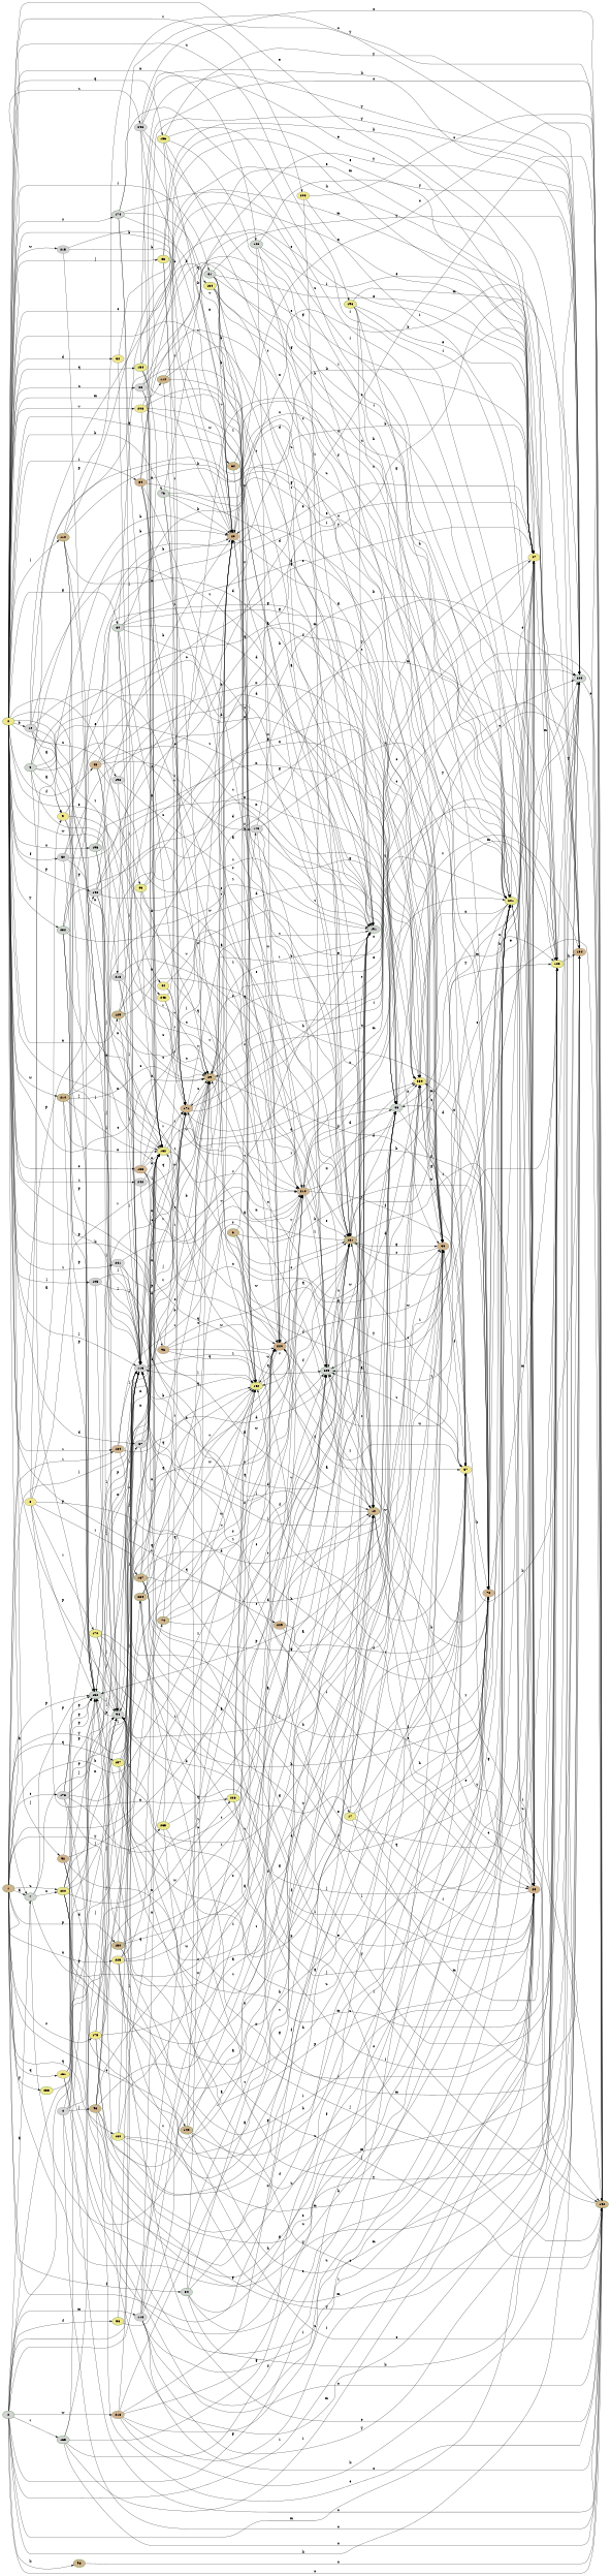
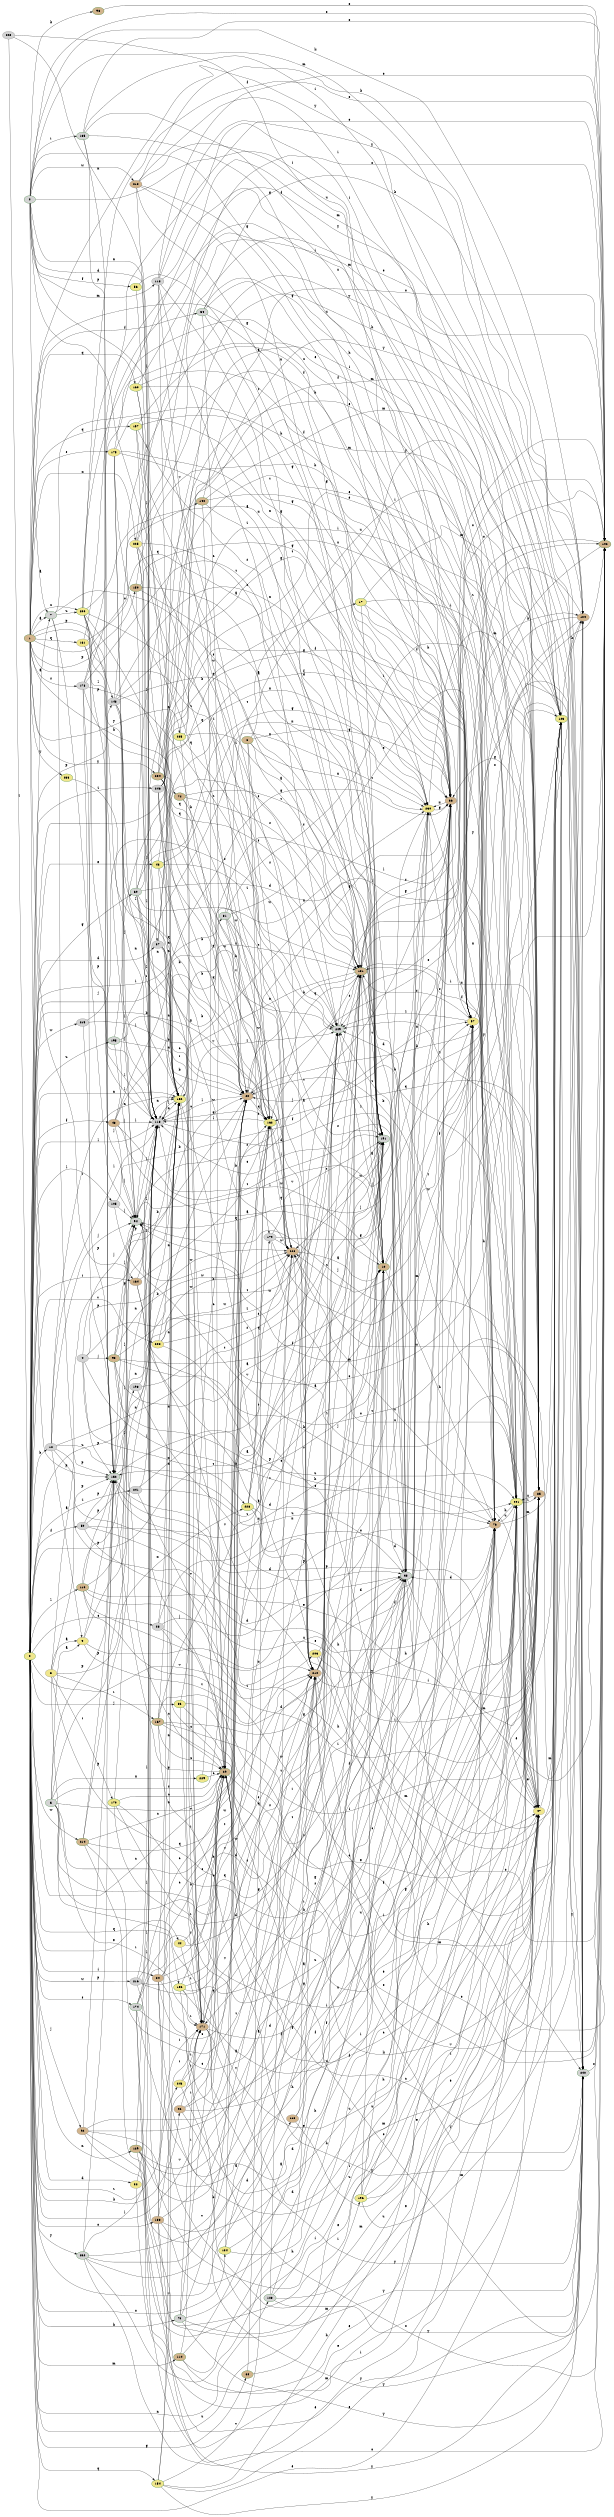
  strict digraph {
    rankdir=LR
    node [color=darkgreen fillcolor=lightgrey style=filled]
    7
    0 [fillcolor=khaki]
    12 [color=gray40]
    17 [fillcolor=khaki]
    20 [color=gray40 fillcolor=tan]
    28 [color=gray40]
    29 [fillcolor=tan]
    32 [color=gray40 fillcolor=khaki]
    37 [color=gray40]
    43 [fillcolor=khaki]
    44 [color=gray40 fillcolor=khaki]
    47 [color=gray40 fillcolor=khaki]
    48 [color=gray40 fillcolor=tan]
    50 [color=gray40]
    60
    64 [fillcolor=tan]
    73
    81
    84 [color=gray40 fillcolor=tan]
    86 [fillcolor=khaki]
    92 [color=gray40 fillcolor=tan]
    96 [color=gray40 fillcolor=tan]
    105 [color=gray40]
    110 [fillcolor=tan]
    113 [color=gray40]
    114 [fillcolor=tan]
    128
    129 [fillcolor=tan]
    132 [fillcolor=khaki]
    133 [color=gray40 fillcolor=tan]
    134 [fillcolor=khaki]
    148 [color=gray40]
    154 [fillcolor=khaki]
    156 [fillcolor=khaki]
    164 [color=gray40 fillcolor=tan]
    174
    191
    195
    196 [fillcolor=khaki]
    198 [color=gray40]
    203 [color=gray40 fillcolor=khaki]
    208 [color=gray40 fillcolor=khaki]
    209 [color=gray40 fillcolor=tan]
    210 [color=gray40 fillcolor=tan]
    214 [fillcolor=tan]
    215 [color=gray40]
    216 [color=gray40]
    232
    241 [color=gray40]
    242 [color=gray40]
    243 [color=gray40 fillcolor=khaki]
    246 [color=gray40]
    249
    152
    200 [fillcolor=khaki]
    94
    181 [fillcolor=tan]
    76 [color=gray40 fillcolor=tan]
    9 [color=gray40 fillcolor=khaki]
    201 [fillcolor=khaki]
    85 [color=gray40 fillcolor=tan]
    123 [fillcolor=khaki]
    57 [color=gray40 fillcolor=khaki]
    66 [color=gray40 fillcolor=tan]
    142 [fillcolor=tan]
    162 [fillcolor=khaki]
    230 [color=gray40 fillcolor=khaki]
    171 [color=gray40 fillcolor=tan]
    220 [color=gray40 fillcolor=tan]
    10 [fillcolor=tan]
    104 [color=gray40 fillcolor=tan]
    38
    240
    1 [fillcolor=tan]
    54
    74 [fillcolor=tan]
    140 [fillcolor=tan]
    150 [fillcolor=tan]
    157 [fillcolor=khaki]
    160 [fillcolor=khaki]
    161 [color=gray40 fillcolor=khaki]
    175 [color=gray40 fillcolor=khaki]
    178 [color=gray40]
    225 [color=gray40 fillcolor=khaki]
    233 [fillcolor=khaki]
    234 [fillcolor=tan]
    235 [fillcolor=khaki]
    2
    56 [fillcolor=khaki]
    98 [fillcolor=tan]
    118 [color=gray40]
    165
    218 [color=gray40 fillcolor=tan]
    3 [color=gray40 fillcolor=khaki]
    167 [fillcolor=tan]
    170 [fillcolor=khaki]
    228 [fillcolor=khaki]
    4 [color=gray40]
    93 [fillcolor=tan]
    5
    179 [color=gray40]
+   229 [fillcolor=khaki]
    6 [fillcolor=tan]
    7 -> 152 [label=p]
    7 -> 200 [label=u]
    7 -> 94 [label=j]
    7 -> 181 [label=s]
    7 -> 76 [label=h]
    0 -> 7 [label=a]
    0 -> 12 [label=b]
    0 -> 17 [label=b]
    0 -> 20 [label=b]
    0 -> 28 [label=c]
    0 -> 29 [label=c]
    0 -> 32 [label=d]
    0 -> 37 [label=d]
    0 -> 43 [label=e]
    0 -> 44 [label=e]
    0 -> 47 [label=e]
    0 -> 48 [label=f]
    0 -> 50 [label=f]
    0 -> 60 [label=g]
    0 -> 64 [label=g]
    0 -> 73 [label=h]
    0 -> 81 [label=i]
    0 -> 84 [label=i]
    0 -> 86 [label=j]
    0 -> 92 [label=j]
    0 -> 96 [label=k]
    0 -> 105 [label=l]
    0 -> 110 [label=l]
    0 -> 113 [label=l]
    0 -> 114 [label=m]
    0 -> 128 [label=n]
    0 -> 129 [label=n]
    0 -> 132 [label=n]
    0 -> 133 [label=o]
    0 -> 134 [label=o]
    0 -> 148 [label=p]
    0 -> 154 [label=q]
    0 -> 156 [label=q]
    0 -> 164 [label=r]
    0 -> 174 [label=s]
    0 -> 191 [label=t]
    0 -> 195 [label=u]
    0 -> 196 [label=u]
    0 -> 198 [label=u]
    0 -> 203 [label=v]
    0 -> 208 [label=v]
    0 -> 209 [label=v]
    0 -> 210 [label=v]
    0 -> 214 [label=w]
    0 -> 215 [label=w]
    0 -> 216 [label=w]
    0 -> 232 [label=y]
    0 -> 241 [label=z]
-   0 -> 242 [label=z]
+   242 -> 0 [label=z]
    0 -> 243 [label=z]
    0 -> 246 [label=z]
    0 -> 249 [label=z]
    12 -> 47 [label=e]
    12 -> 113 [label=l]
    12 -> 132 [label=n]
    12 -> 191 [label=t]
    12 -> 210 [label=v]
    12 -> 94 [label=j]
    12 -> 9 [label=a]
    12 -> 201 [label=u]
    17 -> 191 [label=t]
    17 -> 76 [label=h]
    17 -> 85 [label=i]
    17 -> 123 [label=m]
    17 -> 57 [label=f]
    20 -> 113 [label=l]
    20 -> 66 [label=g]
    20 -> 142 [label=o]
    20 -> 162 [label=q]
    28 -> 29 [label=c]
    28 -> 132 [label=n]
    28 -> 191 [label=t]
    28 -> 142 [label=o]
    28 -> 230 [label=x]
    29 -> 20 [label=b]
    29 -> 47 [label=e]
    29 -> 152 [label=p]
    29 -> 94 [label=j]
    29 -> 85 [label=i]
    29 -> 57 [label=f]
    32 -> 47 [label=e]
    32 -> 113 [label=l]
    37 -> 20 [label=b]
    37 -> 29 [label=c]
    37 -> 47 [label=e]
    37 -> 132 [label=n]
    37 -> 181 [label=s]
    37 -> 171 [label=r]
    43 -> 132 [label=n]
    43 -> 249 [label=z]
    43 -> 57 [label=f]
    43 -> 162 [label=q]
    43 -> 230 [label=x]
    44 -> 29 [label=c]
    44 -> 181 [label=s]
    44 -> 171 [label=r]
    47 -> 20 [label=b]
    47 -> 29 [label=c]
    47 -> 249 [label=z]
    47 -> 94 [label=j]
    47 -> 123 [label=m]
    47 -> 220 [label=w]
    48 -> 113 [label=l]
    48 -> 191 [label=t]
    48 -> 94 [label=j]
    48 -> 181 [label=s]
    48 -> 66 [label=g]
    48 -> 230 [label=x]
    48 -> 10 [label=a]
    50 -> 47 [label=e]
    50 -> 152 [label=p]
    50 -> 230 [label=x]
    50 -> 220 [label=w]
    50 -> 104 [label=k]
    60 -> 29 [label=c]
    60 -> 113 [label=l]
    60 -> 191 [label=t]
    60 -> 85 [label=i]
    60 -> 123 [label=m]
    60 -> 57 [label=f]
    60 -> 66 [label=g]
    60 -> 220 [label=w]
    60 -> 38 [label=d]
    64 -> 201 [label=u]
    64 -> 162 [label=q]
    73 -> 20 [label=b]
    73 -> 29 [label=c]
    73 -> 201 [label=u]
    73 -> 171 [label=r]
    73 -> 38 [label=d]
    73 -> 240 [label=y]
    81 -> 20 [label=b]
    81 -> 47 [label=e]
    81 -> 191 [label=t]
    81 -> 85 [label=i]
    81 -> 220 [label=w]
    81 -> 10 [label=a]
    81 -> 240 [label=y]
    84 -> 132 [label=n]
    84 -> 249 [label=z]
    84 -> 181 [label=s]
    84 -> 201 [label=u]
    84 -> 85 [label=i]
    84 -> 123 [label=m]
    84 -> 66 [label=g]
    84 -> 220 [label=w]
    86 -> 20 [label=b]
    86 -> 47 [label=e]
    86 -> 171 [label=r]
    86 -> 104 [label=k]
    92 -> 152 [label=p]
    92 -> 76 [label=h]
    92 -> 85 [label=i]
    92 -> 123 [label=m]
    92 -> 57 [label=f]
    92 -> 10 [label=a]
    96 -> 57 [label=f]
    96 -> 162 [label=q]
    96 -> 171 [label=r]
    96 -> 220 [label=w]
    96 -> 240 [label=y]
    105 -> 94 [label=j]
    105 -> 76 [label=h]
    105 -> 57 [label=f]
    110 -> 113 [label=l]
    110 -> 132 [label=n]
    110 -> 152 [label=p]
    110 -> 201 [label=u]
    110 -> 142 [label=o]
    110 -> 104 [label=k]
    110 -> 38 [label=d]
    113 -> 132 [label=n]
    113 -> 249 [label=z]
    113 -> 152 [label=p]
    113 -> 162 [label=q]
    113 -> 38 [label=d]
    114 -> 85 [label=i]
    114 -> 171 [label=r]
    114 -> 10 [label=a]
    114 -> 38 [label=d]
    128 -> 47 [label=e]
    128 -> 181 [label=s]
    128 -> 76 [label=h]
    128 -> 220 [label=w]
    128 -> 240 [label=y]
    129 -> 113 [label=l]
    129 -> 76 [label=h]
    129 -> 66 [label=g]
    129 -> 142 [label=o]
    129 -> 10 [label=a]
    129 -> 38 [label=d]
    132 -> 113 [label=l]
    132 -> 210 [label=v]
    132 -> 230 [label=x]
    132 -> 171 [label=r]
    133 -> 47 [label=e]
    133 -> 132 [label=n]
    133 -> 210 [label=v]
    133 -> 76 [label=h]
    133 -> 57 [label=f]
    133 -> 162 [label=q]
    133 -> 171 [label=r]
    133 -> 240 [label=y]
    134 -> 20 [label=b]
    134 -> 201 [label=u]
    134 -> 57 [label=f]
    134 -> 10 [label=a]
    148 -> 20 [label=b]
    148 -> 113 [label=l]
    148 -> 191 [label=t]
    148 -> 94 [label=j]
    148 -> 66 [label=g]
    148 -> 230 [label=x]
    148 -> 240 [label=y]
    154 -> 47 [label=e]
    154 -> 132 [label=n]
    154 -> 210 [label=v]
    154 -> 76 [label=h]
    154 -> 171 [label=r]
    154 -> 240 [label=y]
    156 -> 20 [label=b]
    156 -> 191 [label=t]
    156 -> 85 [label=i]
    156 -> 66 [label=g]
    156 -> 171 [label=r]
    156 -> 240 [label=y]
    164 -> 113 [label=l]
    164 -> 181 [label=s]
    164 -> 76 [label=h]
    164 -> 38 [label=d]
    174 -> 20 [label=b]
    174 -> 29 [label=c]
    174 -> 113 [label=l]
    174 -> 210 [label=v]
    174 -> 201 [label=u]
    174 -> 85 [label=i]
    174 -> 240 [label=y]
    191 -> 171 [label=r]
    195 -> 20 [label=b]
    195 -> 210 [label=v]
    195 -> 94 [label=j]
    195 -> 230 [label=x]
    196 -> 47 [label=e]
    196 -> 191 [label=t]
    196 -> 76 [label=h]
    196 -> 85 [label=i]
    196 -> 123 [label=m]
    196 -> 66 [label=g]
    198 -> 113 [label=l]
    198 -> 181 [label=s]
    198 -> 38 [label=d]
    203 -> 249 [label=z]
    203 -> 85 [label=i]
    203 -> 142 [label=o]
    208 -> 132 [label=n]
    208 -> 249 [label=z]
    208 -> 181 [label=s]
    208 -> 220 [label=w]
    208 -> 240 [label=y]
    209 -> 47 [label=e]
    209 -> 210 [label=v]
    209 -> 57 [label=f]
    210 -> 249 [label=z]
    210 -> 181 [label=s]
    210 -> 76 [label=h]
    210 -> 123 [label=m]
    210 -> 57 [label=f]
    210 -> 38 [label=d]
    210 -> 240 [label=y]
    214 -> 29 [label=c]
    214 -> 132 [label=n]
    214 -> 191 [label=t]
    214 -> 152 [label=p]
    214 -> 123 [label=m]
    214 -> 162 [label=q]
    215 -> 20 [label=b]
    215 -> 152 [label=p]
-   215 -> 181 [label=n]
+   215 -> 181 [label=s]
    216 -> 29 [label=c]
    216 -> 47 [label=e]
    216 -> 113 [label=l]
    216 -> 210 [label=v]
    216 -> 181 [label=s]
    232 -> 47 [label=e]
    232 -> 113 [label=l]
    232 -> 210 [label=v]
    232 -> 152 [label=p]
    232 -> 76 [label=h]
    232 -> 10 [label=a]
    232 -> 38 [label=d]
    241 -> 113 [label=l]
    241 -> 191 [label=t]
    241 -> 85 [label=i]
    241 -> 10 [label=a]
    242 -> 132 [label=n]
    242 -> 57 [label=f]
    243 -> 29 [label=c]
    243 -> 201 [label=u]
    243 -> 171 [label=r]
    246 -> 20 [label=b]
    246 -> 47 [label=e]
    246 -> 132 [label=n]
    246 -> 66 [label=g]
    246 -> 142 [label=o]
    246 -> 162 [label=q]
    246 -> 104 [label=k]
    249 -> 29 [label=c]
    249 -> 181 [label=s]
    249 -> 142 [label=o]
    152 -> 94 [label=j]
    152 -> 142 [label=o]
+   152 -> 10 [label=a]
    200 -> 113 [label=l]
    200 -> 132 [label=n]
    200 -> 249 [label=z]
    200 -> 152 [label=p]
    200 -> 201 [label=u]
    200 -> 85 [label=i]
    200 -> 142 [label=o]
    200 -> 162 [label=q]
    200 -> 230 [label=x]
    200 -> 171 [label=r]
    94 -> 113 [label=l]
    94 -> 132 [label=n]
    94 -> 210 [label=v]
    94 -> 152 [label=p]
    94 -> 123 [label=m]
    181 -> 20 [label=b]
    181 -> 132 [label=n]
    181 -> 191 [label=t]
    181 -> 85 [label=i]
    181 -> 66 [label=g]
    181 -> 142 [label=o]
    181 -> 162 [label=q]
    181 -> 10 [label=a]
    181 -> 38 [label=d]
    181 -> 240 [label=y]
    76 -> 47 [label=e]
    76 -> 152 [label=p]
    76 -> 201 [label=u]
    76 -> 123 [label=m]
    76 -> 230 [label=x]
    76 -> 220 [label=w]
    76 -> 38 [label=d]
    9 -> 132 [label=n]
    9 -> 210 [label=v]
    9 -> 152 [label=p]
    9 -> 230 [label=x]
    201 -> 20 [label=b]
    201 -> 29 [label=c]
    201 -> 47 [label=e]
    201 -> 249 [label=z]
    201 -> 181 [label=s]
    201 -> 76 [label=h]
    201 -> 85 [label=i]
    201 -> 230 [label=x]
    85 -> 152 [label=p]
    85 -> 94 [label=j]
    85 -> 201 [label=u]
    85 -> 66 [label=g]
    85 -> 162 [label=q]
    123 -> 220 [label=w]
    123 -> 104 [label=k]
    123 -> 240 [label=y]
    57 -> 249 [label=z]
    57 -> 181 [label=s]
    57 -> 76 [label=h]
    57 -> 104 [label=k]
    66 -> 94 [label=j]
    66 -> 181 [label=s]
    66 -> 57 [label=f]
    66 -> 230 [label=x]
    142 -> 113 [label=l]
    142 -> 249 [label=z]
    142 -> 94 [label=j]
    162 -> 29 [label=c]
    162 -> 113 [label=l]
    162 -> 210 [label=v]
    162 -> 220 [label=w]
    230 -> 152 [label=p]
    230 -> 123 [label=m]
    230 -> 66 [label=g]
    230 -> 220 [label=w]
    171 -> 29 [label=c]
    171 -> 191 [label=t]
    171 -> 201 [label=u]
    171 -> 123 [label=m]
    171 -> 142 [label=o]
    171 -> 240 [label=y]
    220 -> 210 [label=v]
    220 -> 162 [label=q]
    220 -> 10 [label=a]
    10 -> 113 [label=l]
    10 -> 249 [label=z]
    10 -> 76 [label=h]
    10 -> 142 [label=o]
    10 -> 38 [label=d]
    10 -> 240 [label=y]
    104 -> 20 [label=b]
    104 -> 29 [label=c]
    104 -> 113 [label=l]
    104 -> 210 [label=v]
    104 -> 94 [label=j]
    38 -> 113 [label=l]
    38 -> 249 [label=z]
    38 -> 123 [label=m]
    38 -> 57 [label=f]
    38 -> 142 [label=o]
    38 -> 230 [label=x]
    38 -> 171 [label=r]
    240 -> 142 [label=o]
    1 -> 7 [label=a]
    1 -> 113 [label=l]
    1 -> 148 [label=p]
    1 -> 164 [label=r]
    1 -> 249 [label=z]
    1 -> 152 [label=p]
    1 -> 200 [label=u]
    1 -> 66 [label=g]
    1 -> 240 [label=y]
    1 -> 54 [label=f]
    1 -> 74 [label=h]
    1 -> 140 [label=o]
    1 -> 150 [label=p]
    1 -> 157 [label=q]
    1 -> 160 [label=q]
    1 -> 161 [label=q]
    1 -> 175 [label=s]
    1 -> 178 [label=s]
    1 -> 225 [label=x]
    1 -> 233 [label=y]
    1 -> 234 [label=y]
    1 -> 235 [label=y]
    54 -> 29 [label=c]
    54 -> 191 [label=t]
    54 -> 76 [label=h]
    54 -> 57 [label=f]
    54 -> 66 [label=g]
    54 -> 104 [label=k]
    74 -> 191 [label=t]
    74 -> 181 [label=s]
    74 -> 171 [label=r]
    74 -> 220 [label=w]
    140 -> 29 [label=c]
    140 -> 201 [label=u]
    140 -> 123 [label=m]
    140 -> 142 [label=o]
    140 -> 38 [label=d]
    150 -> 113 [label=l]
    150 -> 191 [label=t]
    150 -> 76 [label=h]
    150 -> 66 [label=g]
    150 -> 10 [label=a]
    157 -> 20 [label=b]
    157 -> 113 [label=l]
    157 -> 181 [label=s]
    157 -> 57 [label=f]
    157 -> 66 [label=g]
    160 -> 113 [label=l]
    160 -> 201 [label=u]
    160 -> 57 [label=f]
    160 -> 66 [label=g]
    160 -> 220 [label=w]
    161 -> 113 [label=l]
    161 -> 152 [label=p]
    161 -> 142 [label=o]
    161 -> 10 [label=a]
    175 -> 113 [label=l]
    175 -> 94 [label=j]
    175 -> 123 [label=m]
    175 -> 66 [label=g]
    175 -> 162 [label=q]
    175 -> 230 [label=x]
    175 -> 10 [label=a]
    178 -> 47 [label=e]
    178 -> 113 [label=l]
    178 -> 191 [label=t]
    178 -> 249 [label=z]
    178 -> 152 [label=p]
    178 -> 162 [label=q]
    178 -> 240 [label=y]
    225 -> 113 [label=l]
    225 -> 132 [label=n]
    225 -> 249 [label=z]
    225 -> 181 [label=s]
    225 -> 76 [label=h]
    225 -> 123 [label=m]
    225 -> 142 [label=o]
    225 -> 162 [label=q]
    233 -> 162 [label=q]
    234 -> 20 [label=b]
    234 -> 47 [label=e]
    234 -> 132 [label=n]
    234 -> 210 [label=v]
    234 -> 181 [label=s]
    234 -> 201 [label=u]
    234 -> 85 [label=i]
    234 -> 220 [label=w]
    235 -> 181 [label=s]
    235 -> 123 [label=m]
    235 -> 171 [label=r]
    235 -> 10 [label=a]
    235 -> 240 [label=y]
    2 -> 7 [label=a]
    2 -> 37 [label=d]
    2 -> 132 [label=n]
    2 -> 210 [label=v]
    2 -> 85 [label=i]
    2 -> 123 [label=m]
    2 -> 66 [label=g]
    2 -> 142 [label=o]
    2 -> 162 [label=q]
    2 -> 104 [label=k]
    2 -> 56 [label=f]
    2 -> 98 [label=k]
    2 -> 118 [label=m]
    2 -> 165 [label=r]
    2 -> 218 [label=w]
    56 -> 113 [label=l]
    56 -> 191 [label=t]
    98 -> 142 [label=o]
    118 -> 132 [label=n]
    118 -> 191 [label=t]
    118 -> 249 [label=z]
    118 -> 201 [label=u]
    118 -> 85 [label=i]
    118 -> 142 [label=o]
    118 -> 162 [label=q]
    118 -> 240 [label=y]
    165 -> 152 [label=p]
    165 -> 94 [label=j]
    165 -> 85 [label=i]
    165 -> 57 [label=f]
    165 -> 66 [label=g]
    165 -> 142 [label=o]
    218 -> 113 [label=l]
    218 -> 201 [label=u]
    218 -> 85 [label=i]
    218 -> 66 [label=g]
    218 -> 230 [label=x]
    218 -> 10 [label=a]
    218 -> 104 [label=k]
    3 -> 20 [label=b]
    3 -> 152 [label=p]
    3 -> 9 [label=a]
    3 -> 171 [label=r]
    3 -> 38 [label=d]
    3 -> 167 [label=r]
    3 -> 170 [label=r]
    3 -> 228 [label=x]
    167 -> 29 [label=c]
    167 -> 132 [label=n]
    167 -> 249 [label=z]
    167 -> 85 [label=i]
    167 -> 66 [label=g]
    167 -> 142 [label=o]
    167 -> 38 [label=d]
    167 -> 240 [label=y]
    170 -> 29 [label=c]
    170 -> 94 [label=j]
    170 -> 76 [label=h]
    170 -> 201 [label=u]
    170 -> 85 [label=i]
    228 -> 85 [label=i]
    228 -> 123 [label=m]
    228 -> 162 [label=q]
    228 -> 220 [label=w]
    228 -> 10 [label=a]
    4 -> 47 [label=e]
    4 -> 152 [label=p]
    4 -> 94 [label=j]
    4 -> 142 [label=o]
    4 -> 220 [label=w]
    4 -> 228 [label=x]
    4 -> 93 [label=j]
    93 -> 20 [label=b]
    93 -> 29 [label=c]
    93 -> 191 [label=t]
    93 -> 94 [label=j]
    93 -> 201 [label=u]
    93 -> 57 [label=f]
    93 -> 142 [label=o]
    93 -> 220 [label=w]
    93 -> 10 [label=a]
    5 -> 20 [label=b]
    5 -> 47 [label=e]
    5 -> 191 [label=t]
    5 -> 210 [label=v]
    5 -> 152 [label=p]
    5 -> 9 [label=a]
    5 -> 66 [label=g]
    5 -> 38 [label=d]
    5 -> 179 [label=s]
+   5 -> 229 [label=x]
    179 -> 191 [label=t]
    179 -> 201 [label=u]
    179 -> 123 [label=m]
    179 -> 66 [label=g]
    179 -> 220 [label=w]
+   229 -> 29 [label=c]
+   229 -> 162 [label=q]
    6 -> 181 [label=s]
    6 -> 85 [label=i]
    6 -> 66 [label=g]
    6 -> 230 [label=x]
    6 -> 220 [label=w]
    6 -> 179 [label=s]
  }
